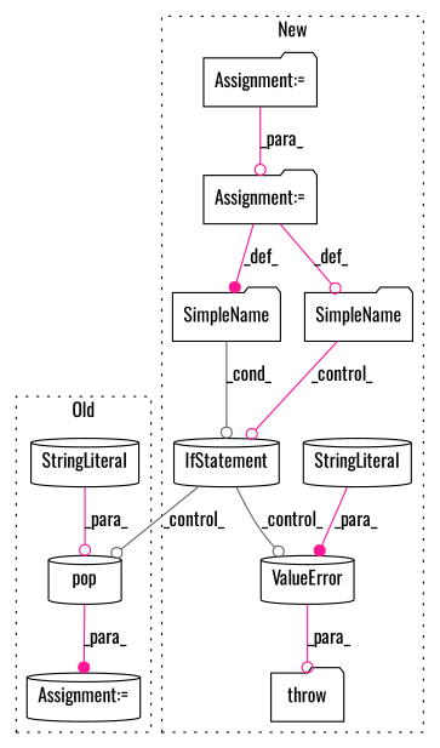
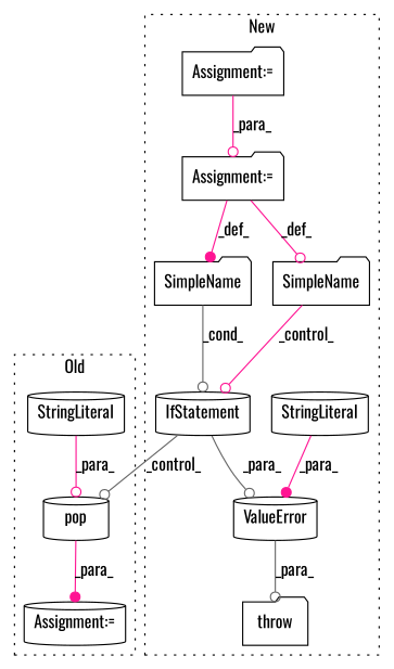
  digraph {
    fontname=Oswald
    node [a=7 fontname=Oswald shape=cylinder]
    edge [arrowhead=odot color=deeppink fontname=Oswald]
    n1 [a=32 l="11,1" label=ValueError s="4435,4490"]
    n2 [a=53 l=6 label=throw s=4429 shape=folder]
    n3 [a=25 l="16,2" label=IfStatement s="4154,4202"]
    n4 [a=42 label=SimpleName shape=folder]
    n5 [a=42 label=SimpleName shape=folder]
    n6 [l=24 label="Assignment:=" s=3352 shape=folder]
    n7 [a=45 l=44 label=StringLiteral s=4446]
    n8 [l=1 label="Assignment:=" s=3267 shape=folder]
    n9 [a=32 l="4,1" label=pop s="3202,3221"]
    n10 [l=1 label="Assignment:=" s=3194]
    n11 [a=45 l=15 label=StringLiteral s=3206]
    subgraph cluster_1 {
      label=New
      style=dotted
      n1
      n2
      n3
      n4
      n5
      n6
      n7
      n8
    }
    subgraph cluster_2 {
      label=Old
      style=dotted
      n9
      n10
      n11
    }
-   n1 -> n2 [label=_para_]
-   n3 -> n1 [color=gray40 label=_control_]
+   n1 -> n2 [color=gray40 label=_para_]
+   n3 -> n1 [color=gray40 label=_para_]
    n3 -> n9 [color=gray40 label=_control_]
    n4 -> n3 [color=gray40 label=_cond_]
    n5 -> n3 [label=_control_]
    n6 -> n8 [label=_para_]
    n7 -> n1 [arrowhead=dot label=_para_]
    n8 -> n4 [arrowhead=dot label=_def_]
    n8 -> n5 [label=_def_]
    n9 -> n10 [arrowhead=dot label=_para_]
    n11 -> n9 [label=_para_]
  }
